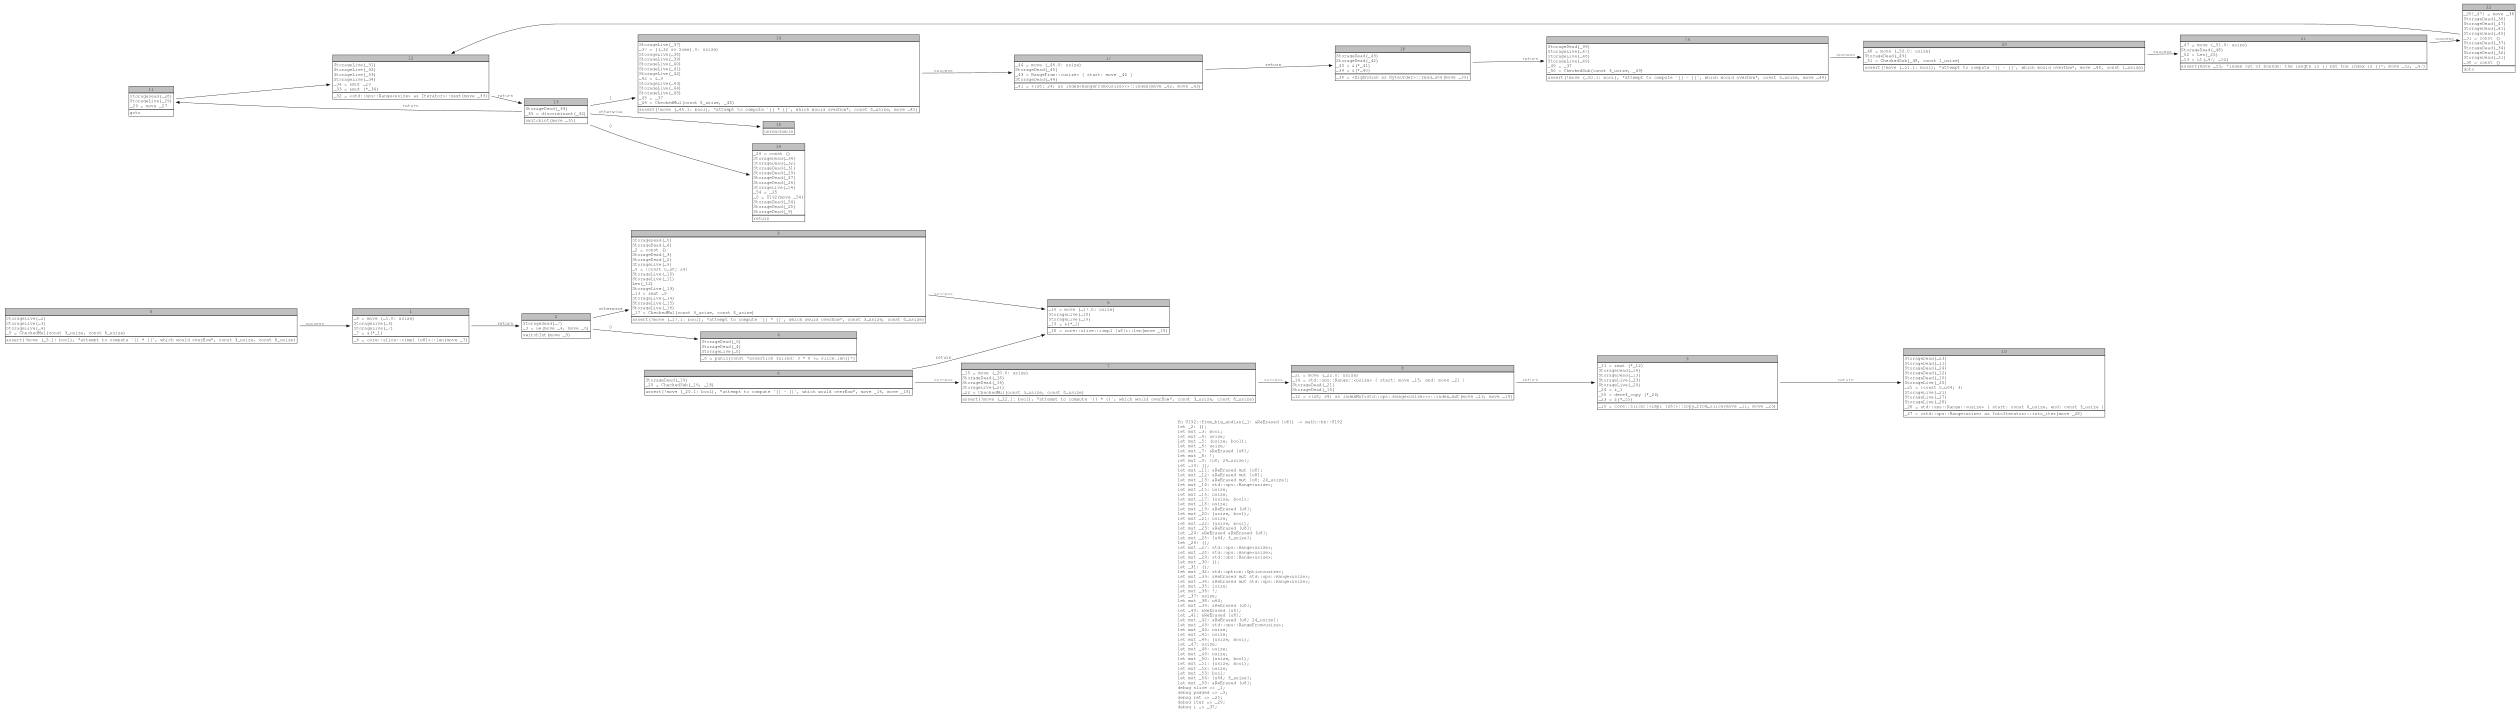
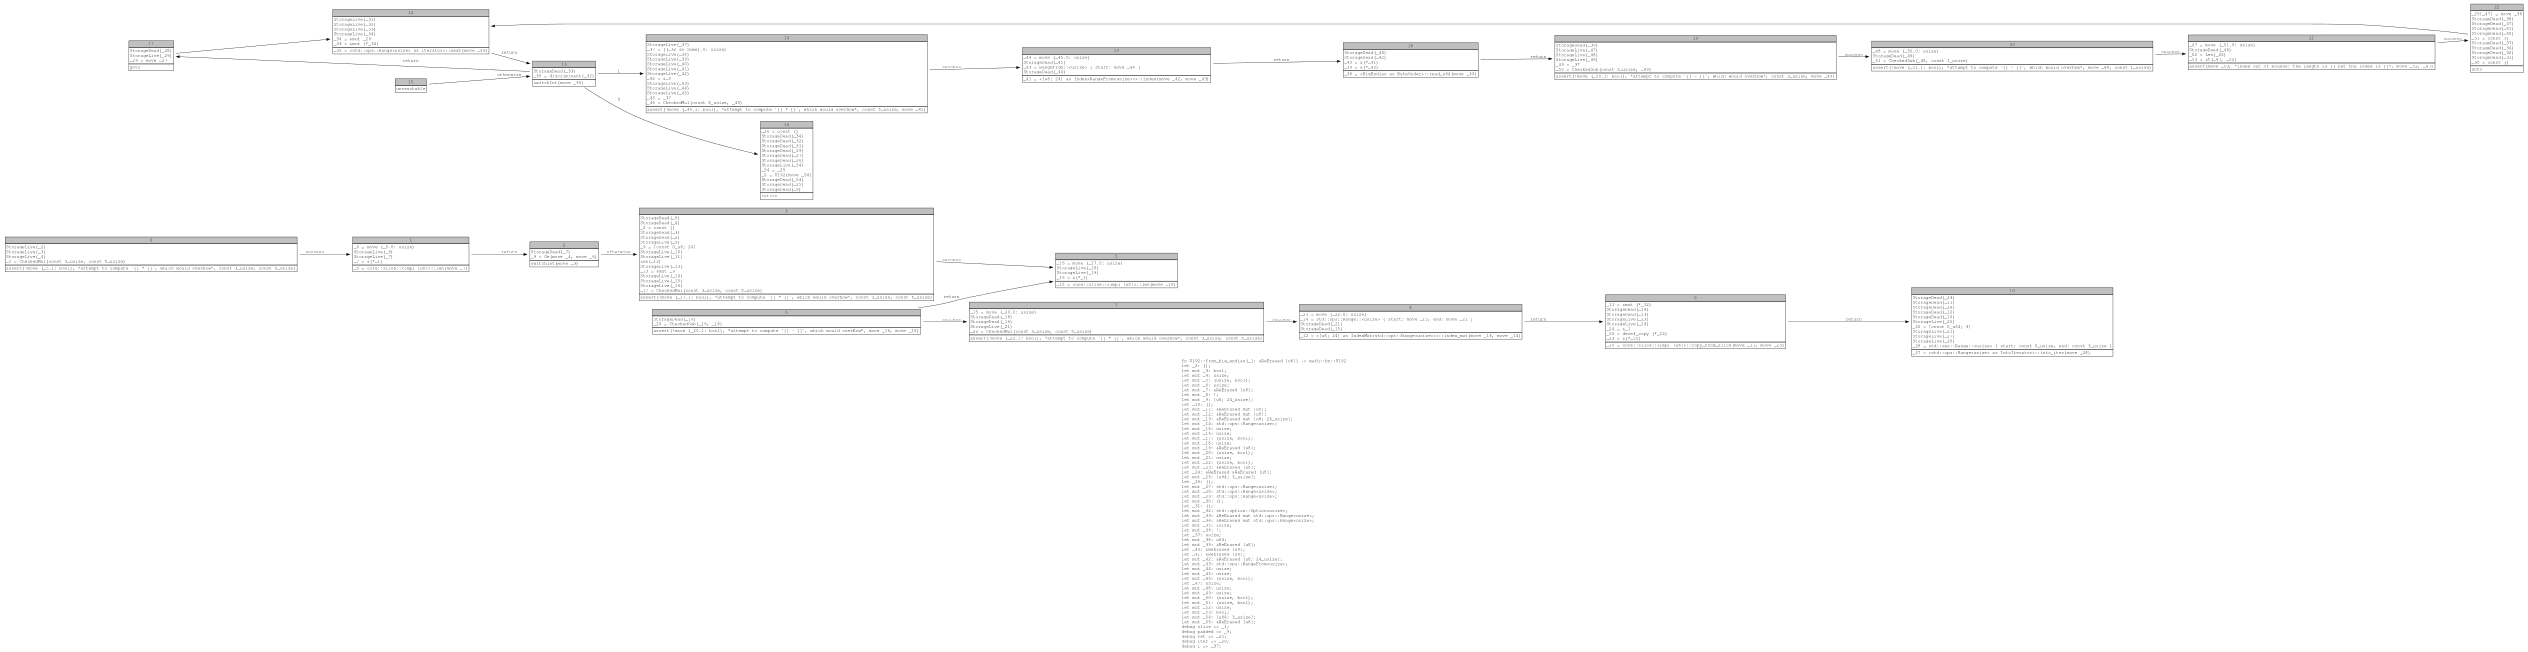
  digraph {
    fontname="Courier, monospace"
    label=<fn U192::from_big_endian(_1: &amp;ReErased [u8]) -&gt; math::bn::U192<br align="left"/>let _2: ();<br align="left"/>let mut _3: bool;<br align="left"/>let mut _4: usize;<br align="left"/>let mut _5: (usize, bool);<br align="left"/>let mut _6: usize;<br align="left"/>let mut _7: &amp;ReErased [u8];<br align="left"/>let mut _8: !;<br align="left"/>let mut _9: [u8; 24_usize];<br align="left"/>let _10: ();<br align="left"/>let mut _11: &amp;ReErased mut [u8];<br align="left"/>let mut _12: &amp;ReErased mut [u8];<br align="left"/>let mut _13: &amp;ReErased mut [u8; 24_usize];<br align="left"/>let mut _14: std::ops::Range&lt;usize&gt;;<br align="left"/>let mut _15: usize;<br align="left"/>let mut _16: usize;<br align="left"/>let mut _17: (usize, bool);<br align="left"/>let mut _18: usize;<br align="left"/>let mut _19: &amp;ReErased [u8];<br align="left"/>let mut _20: (usize, bool);<br align="left"/>let mut _21: usize;<br align="left"/>let mut _22: (usize, bool);<br align="left"/>let mut _23: &amp;ReErased [u8];<br align="left"/>let _24: &amp;ReErased &amp;ReErased [u8];<br align="left"/>let mut _25: [u64; 3_usize];<br align="left"/>let _26: ();<br align="left"/>let mut _27: std::ops::Range&lt;usize&gt;;<br align="left"/>let mut _28: std::ops::Range&lt;usize&gt;;<br align="left"/>let mut _29: std::ops::Range&lt;usize&gt;;<br align="left"/>let mut _30: ();<br align="left"/>let _31: ();<br align="left"/>let mut _32: std::option::Option&lt;usize&gt;;<br align="left"/>let mut _33: &amp;ReErased mut std::ops::Range&lt;usize&gt;;<br align="left"/>let mut _34: &amp;ReErased mut std::ops::Range&lt;usize&gt;;<br align="left"/>let mut _35: isize;<br align="left"/>let mut _36: !;<br align="left"/>let _37: usize;<br align="left"/>let mut _38: u64;<br align="left"/>let mut _39: &amp;ReErased [u8];<br align="left"/>let _40: &amp;ReErased [u8];<br align="left"/>let _41: &amp;ReErased [u8];<br align="left"/>let mut _42: &amp;ReErased [u8; 24_usize];<br align="left"/>let mut _43: std::ops::RangeFrom&lt;usize&gt;;<br align="left"/>let mut _44: usize;<br align="left"/>let mut _45: usize;<br align="left"/>let mut _46: (usize, bool);<br align="left"/>let _47: usize;<br align="left"/>let mut _48: usize;<br align="left"/>let mut _49: usize;<br align="left"/>let mut _50: (usize, bool);<br align="left"/>let mut _51: (usize, bool);<br align="left"/>let mut _52: usize;<br align="left"/>let mut _53: bool;<br align="left"/>let mut _54: [u64; 3_usize];<br align="left"/>let mut _55: &amp;ReErased [u8];<br align="left"/>debug slice =&gt; _1;<br align="left"/>debug padded =&gt; _9;<br align="left"/>debug ret =&gt; _25;<br align="left"/>debug iter =&gt; _29;<br align="left"/>debug i =&gt; _37;<br align="left"/>>
    rankdir=LR
    node [fontname="Courier, monospace" shape=none]
    edge [fontname="Courier, monospace"]
    n1 [label=<<table border="0" cellborder="1" cellspacing="0"><tr><td bgcolor="gray" align="center" colspan="1">0</td></tr><tr><td align="left" balign="left">StorageLive(_2)<br/>StorageLive(_3)<br/>StorageLive(_4)<br/>_5 = CheckedMul(const 3_usize, const 8_usize)<br/></td></tr><tr><td align="left">assert(!move (_5.1: bool), &quot;attempt to compute `{} * {}`, which would overflow&quot;, const 3_usize, const 8_usize)</td></tr></table>>]
    n2 [label=<<table border="0" cellborder="1" cellspacing="0"><tr><td bgcolor="gray" align="center" colspan="1">1</td></tr><tr><td align="left" balign="left">_4 = move (_5.0: usize)<br/>StorageLive(_6)<br/>StorageLive(_7)<br/>_7 = &amp;(*_1)<br/></td></tr><tr><td align="left">_6 = core::slice::&lt;impl [u8]&gt;::len(move _7)</td></tr></table>>]
    n3 [label=<<table border="0" cellborder="1" cellspacing="0"><tr><td bgcolor="gray" align="center" colspan="1">2</td></tr><tr><td align="left" balign="left">StorageDead(_7)<br/>_3 = Ge(move _4, move _6)<br/></td></tr><tr><td align="left">switchInt(move _3)</td></tr></table>>]
    n4 [label=<<table border="0" cellborder="1" cellspacing="0"><tr><td bgcolor="gray" align="center" colspan="1">3</td></tr><tr><td align="left" balign="left">StorageDead(_6)<br/>StorageDead(_4)<br/>_2 = const ()<br/>StorageDead(_3)<br/>StorageDead(_2)<br/>StorageLive(_9)<br/>_9 = [const 0_u8; 24]<br/>StorageLive(_10)<br/>StorageLive(_11)<br/>Len(_12)<br/>StorageLive(_13)<br/>_13 = &amp;mut _9<br/>StorageLive(_14)<br/>StorageLive(_15)<br/>StorageLive(_16)<br/>_17 = CheckedMul(const 3_usize, const 8_usize)<br/></td></tr><tr><td align="left">assert(!move (_17.1: bool), &quot;attempt to compute `{} * {}`, which would overflow&quot;, const 3_usize, const 8_usize)</td></tr></table>>]
-   n5 [label=<<table border="0" cellborder="1" cellspacing="0"><tr><td bgcolor="gray" align="center" colspan="1">4</td></tr><tr><td align="left" balign="left">StorageDead(_6)<br/>StorageDead(_4)<br/>StorageLive(_8)<br/></td></tr><tr><td align="left">_8 = panic(const &quot;assertion failed: 3 * 8 &gt;= slice.len()&quot;)</td></tr></table>>]
    n6 [label=<<table border="0" cellborder="1" cellspacing="0"><tr><td bgcolor="gray" align="center" colspan="1">5</td></tr><tr><td align="left" balign="left">_16 = move (_17.0: usize)<br/>StorageLive(_18)<br/>StorageLive(_19)<br/>_19 = &amp;(*_1)<br/></td></tr><tr><td align="left">_18 = core::slice::&lt;impl [u8]&gt;::len(move _19)</td></tr></table>>]
    n7 [label=<<table border="0" cellborder="1" cellspacing="0"><tr><td bgcolor="gray" align="center" colspan="1">6</td></tr><tr><td align="left" balign="left">StorageDead(_19)<br/>_20 = CheckedSub(_16, _18)<br/></td></tr><tr><td align="left">assert(!move (_20.1: bool), &quot;attempt to compute `{} - {}`, which would overflow&quot;, move _16, move _18)</td></tr></table>>]
    n8 [label=<<table border="0" cellborder="1" cellspacing="0"><tr><td bgcolor="gray" align="center" colspan="1">7</td></tr><tr><td align="left" balign="left">_15 = move (_20.0: usize)<br/>StorageDead(_18)<br/>StorageDead(_16)<br/>StorageLive(_21)<br/>_22 = CheckedMul(const 3_usize, const 8_usize)<br/></td></tr><tr><td align="left">assert(!move (_22.1: bool), &quot;attempt to compute `{} * {}`, which would overflow&quot;, const 3_usize, const 8_usize)</td></tr></table>>]
    n9 [label=<<table border="0" cellborder="1" cellspacing="0"><tr><td bgcolor="gray" align="center" colspan="1">8</td></tr><tr><td align="left" balign="left">_21 = move (_22.0: usize)<br/>_14 = std::ops::Range::&lt;usize&gt; { start: move _15, end: move _21 }<br/>StorageDead(_21)<br/>StorageDead(_15)<br/></td></tr><tr><td align="left">_12 = &lt;[u8; 24] as IndexMut&lt;std::ops::Range&lt;usize&gt;&gt;&gt;::index_mut(move _13, move _14)</td></tr></table>>]
    n10 [label=<<table border="0" cellborder="1" cellspacing="0"><tr><td bgcolor="gray" align="center" colspan="1">9</td></tr><tr><td align="left" balign="left">_11 = &amp;mut (*_12)<br/>StorageDead(_14)<br/>StorageDead(_13)<br/>StorageLive(_23)<br/>StorageLive(_24)<br/>_24 = &amp;_1<br/>_55 = deref_copy (*_24)<br/>_23 = &amp;(*_55)<br/></td></tr><tr><td align="left">_10 = core::slice::&lt;impl [u8]&gt;::copy_from_slice(move _11, move _23)</td></tr></table>>]
    n11 [label=<<table border="0" cellborder="1" cellspacing="0"><tr><td bgcolor="gray" align="center" colspan="1">10</td></tr><tr><td align="left" balign="left">StorageDead(_23)<br/>StorageDead(_11)<br/>StorageDead(_24)<br/>StorageDead(_12)<br/>StorageDead(_10)<br/>StorageLive(_25)<br/>_25 = [const 0_u64; 3]<br/>StorageLive(_21)<br/>StorageLive(_27)<br/>StorageLive(_28)<br/>_28 = std::ops::Range::&lt;usize&gt; { start: const 0_usize, end: const 3_usize }<br/></td></tr><tr><td align="left">_27 = &lt;std::ops::Range&lt;usize&gt; as IntoIterator&gt;::into_iter(move _28)</td></tr></table>>]
    n12 [label=<<table border="0" cellborder="1" cellspacing="0"><tr><td bgcolor="gray" align="center" colspan="1">11</td></tr><tr><td align="left" balign="left">StorageDead(_28)<br/>StorageLive(_29)<br/>_29 = move _27<br/></td></tr><tr><td align="left">goto</td></tr></table>>]
    n13 [label=<<table border="0" cellborder="1" cellspacing="0"><tr><td bgcolor="gray" align="center" colspan="1">12</td></tr><tr><td align="left" balign="left">StorageLive(_31)<br/>StorageLive(_32)<br/>StorageLive(_33)<br/>StorageLive(_34)<br/>_34 = &amp;mut _29<br/>_33 = &amp;mut (*_34)<br/></td></tr><tr><td align="left">_32 = &lt;std::ops::Range&lt;usize&gt; as Iterator&gt;::next(move _33)</td></tr></table>>]
    n14 [label=<<table border="0" cellborder="1" cellspacing="0"><tr><td bgcolor="gray" align="center" colspan="1">13</td></tr><tr><td align="left" balign="left">StorageDead(_33)<br/>_35 = discriminant(_32)<br/></td></tr><tr><td align="left">switchInt(move _35)</td></tr></table>>]
    n15 [label=<<table border="0" cellborder="1" cellspacing="0"><tr><td bgcolor="gray" align="center" colspan="1">14</td></tr><tr><td align="left" balign="left">StorageLive(_37)<br/>_37 = ((_32 as Some).0: usize)<br/>StorageLive(_38)<br/>StorageLive(_39)<br/>StorageLive(_40)<br/>StorageLive(_41)<br/>StorageLive(_42)<br/>_42 = &amp;_9<br/>StorageLive(_43)<br/>StorageLive(_44)<br/>StorageLive(_45)<br/>_45 = _37<br/>_46 = CheckedMul(const 8_usize, _45)<br/></td></tr><tr><td align="left">assert(!move (_46.1: bool), &quot;attempt to compute `{} * {}`, which would overflow&quot;, const 8_usize, move _45)</td></tr></table>>]
    n16 [label=<<table border="0" cellborder="1" cellspacing="0"><tr><td bgcolor="gray" align="center" colspan="1">15</td></tr><tr><td align="left">unreachable</td></tr></table>>]
    n17 [label=<<table border="0" cellborder="1" cellspacing="0"><tr><td bgcolor="gray" align="center" colspan="1">16</td></tr><tr><td align="left" balign="left">_26 = const ()<br/>StorageDead(_34)<br/>StorageDead(_32)<br/>StorageDead(_31)<br/>StorageDead(_29)<br/>StorageDead(_27)<br/>StorageDead(_26)<br/>StorageLive(_54)<br/>_54 = _25<br/>_0 = U192(move _54)<br/>StorageDead(_54)<br/>StorageDead(_25)<br/>StorageDead(_9)<br/></td></tr><tr><td align="left">return</td></tr></table>>]
    n18 [label=<<table border="0" cellborder="1" cellspacing="0"><tr><td bgcolor="gray" align="center" colspan="1">17</td></tr><tr><td align="left" balign="left">_44 = move (_46.0: usize)<br/>StorageDead(_45)<br/>_43 = RangeFrom::&lt;usize&gt; { start: move _44 }<br/>StorageDead(_44)<br/></td></tr><tr><td align="left">_41 = &lt;[u8; 24] as Index&lt;RangeFrom&lt;usize&gt;&gt;&gt;::index(move _42, move _43)</td></tr></table>>]
    n19 [label=<<table border="0" cellborder="1" cellspacing="0"><tr><td bgcolor="gray" align="center" colspan="1">18</td></tr><tr><td align="left" balign="left">StorageDead(_43)<br/>StorageDead(_42)<br/>_40 = &amp;(*_41)<br/>_39 = &amp;(*_40)<br/></td></tr><tr><td align="left">_38 = &lt;BigEndian as ByteOrder&gt;::read_u64(move _39)</td></tr></table>>]
    n20 [label=<<table border="0" cellborder="1" cellspacing="0"><tr><td bgcolor="gray" align="center" colspan="1">19</td></tr><tr><td align="left" balign="left">StorageDead(_39)<br/>StorageLive(_47)<br/>StorageLive(_48)<br/>StorageLive(_49)<br/>_49 = _37<br/>_50 = CheckedSub(const 3_usize, _49)<br/></td></tr><tr><td align="left">assert(!move (_50.1: bool), &quot;attempt to compute `{} - {}`, which would overflow&quot;, const 3_usize, move _49)</td></tr></table>>]
    n21 [label=<<table border="0" cellborder="1" cellspacing="0"><tr><td bgcolor="gray" align="center" colspan="1">20</td></tr><tr><td align="left" balign="left">_48 = move (_50.0: usize)<br/>StorageDead(_49)<br/>_51 = CheckedSub(_48, const 1_usize)<br/></td></tr><tr><td align="left">assert(!move (_51.1: bool), &quot;attempt to compute `{} - {}`, which would overflow&quot;, move _48, const 1_usize)</td></tr></table>>]
    n22 [label=<<table border="0" cellborder="1" cellspacing="0"><tr><td bgcolor="gray" align="center" colspan="1">21</td></tr><tr><td align="left" balign="left">_47 = move (_51.0: usize)<br/>StorageDead(_48)<br/>_52 = Len(_25)<br/>_53 = Lt(_47, _52)<br/></td></tr><tr><td align="left">assert(move _53, &quot;index out of bounds: the length is {} but the index is {}&quot;, move _52, _47)</td></tr></table>>]
    n23 [label=<<table border="0" cellborder="1" cellspacing="0"><tr><td bgcolor="gray" align="center" colspan="1">22</td></tr><tr><td align="left" balign="left">_25[_47] = move _38<br/>StorageDead(_38)<br/>StorageDead(_47)<br/>StorageDead(_41)<br/>StorageDead(_40)<br/>_31 = const ()<br/>StorageDead(_37)<br/>StorageDead(_34)<br/>StorageDead(_32)<br/>StorageDead(_31)<br/>_30 = const ()<br/></td></tr><tr><td align="left">goto</td></tr></table>>]
    n1 -> n2 [label=success]
    n2 -> n3 [label=return]
    n3 -> n4 [label=otherwise]
-   n3 -> n5 [label=0]
    n4 -> n6 [label=success]
    n7 -> n6 [label=return]
    n7 -> n8 [label=success]
    n8 -> n9 [label=success]
    n9 -> n10 [label=return]
    n10 -> n11 [label=return]
    n12 -> n13
    n13 -> n14 [label=return]
    n14 -> n12 [label=return]
    n14 -> n15 [label=1]
-   n14 -> n16 [label=otherwise]
+   n16 -> n14 [label=otherwise]
    n14 -> n17 [label=0]
    n15 -> n18 [label=success]
    n18 -> n19 [label=return]
    n19 -> n20 [label=return]
    n20 -> n21 [label=success]
    n21 -> n22 [label=success]
    n22 -> n23 [label=success]
    n23 -> n13
  }
